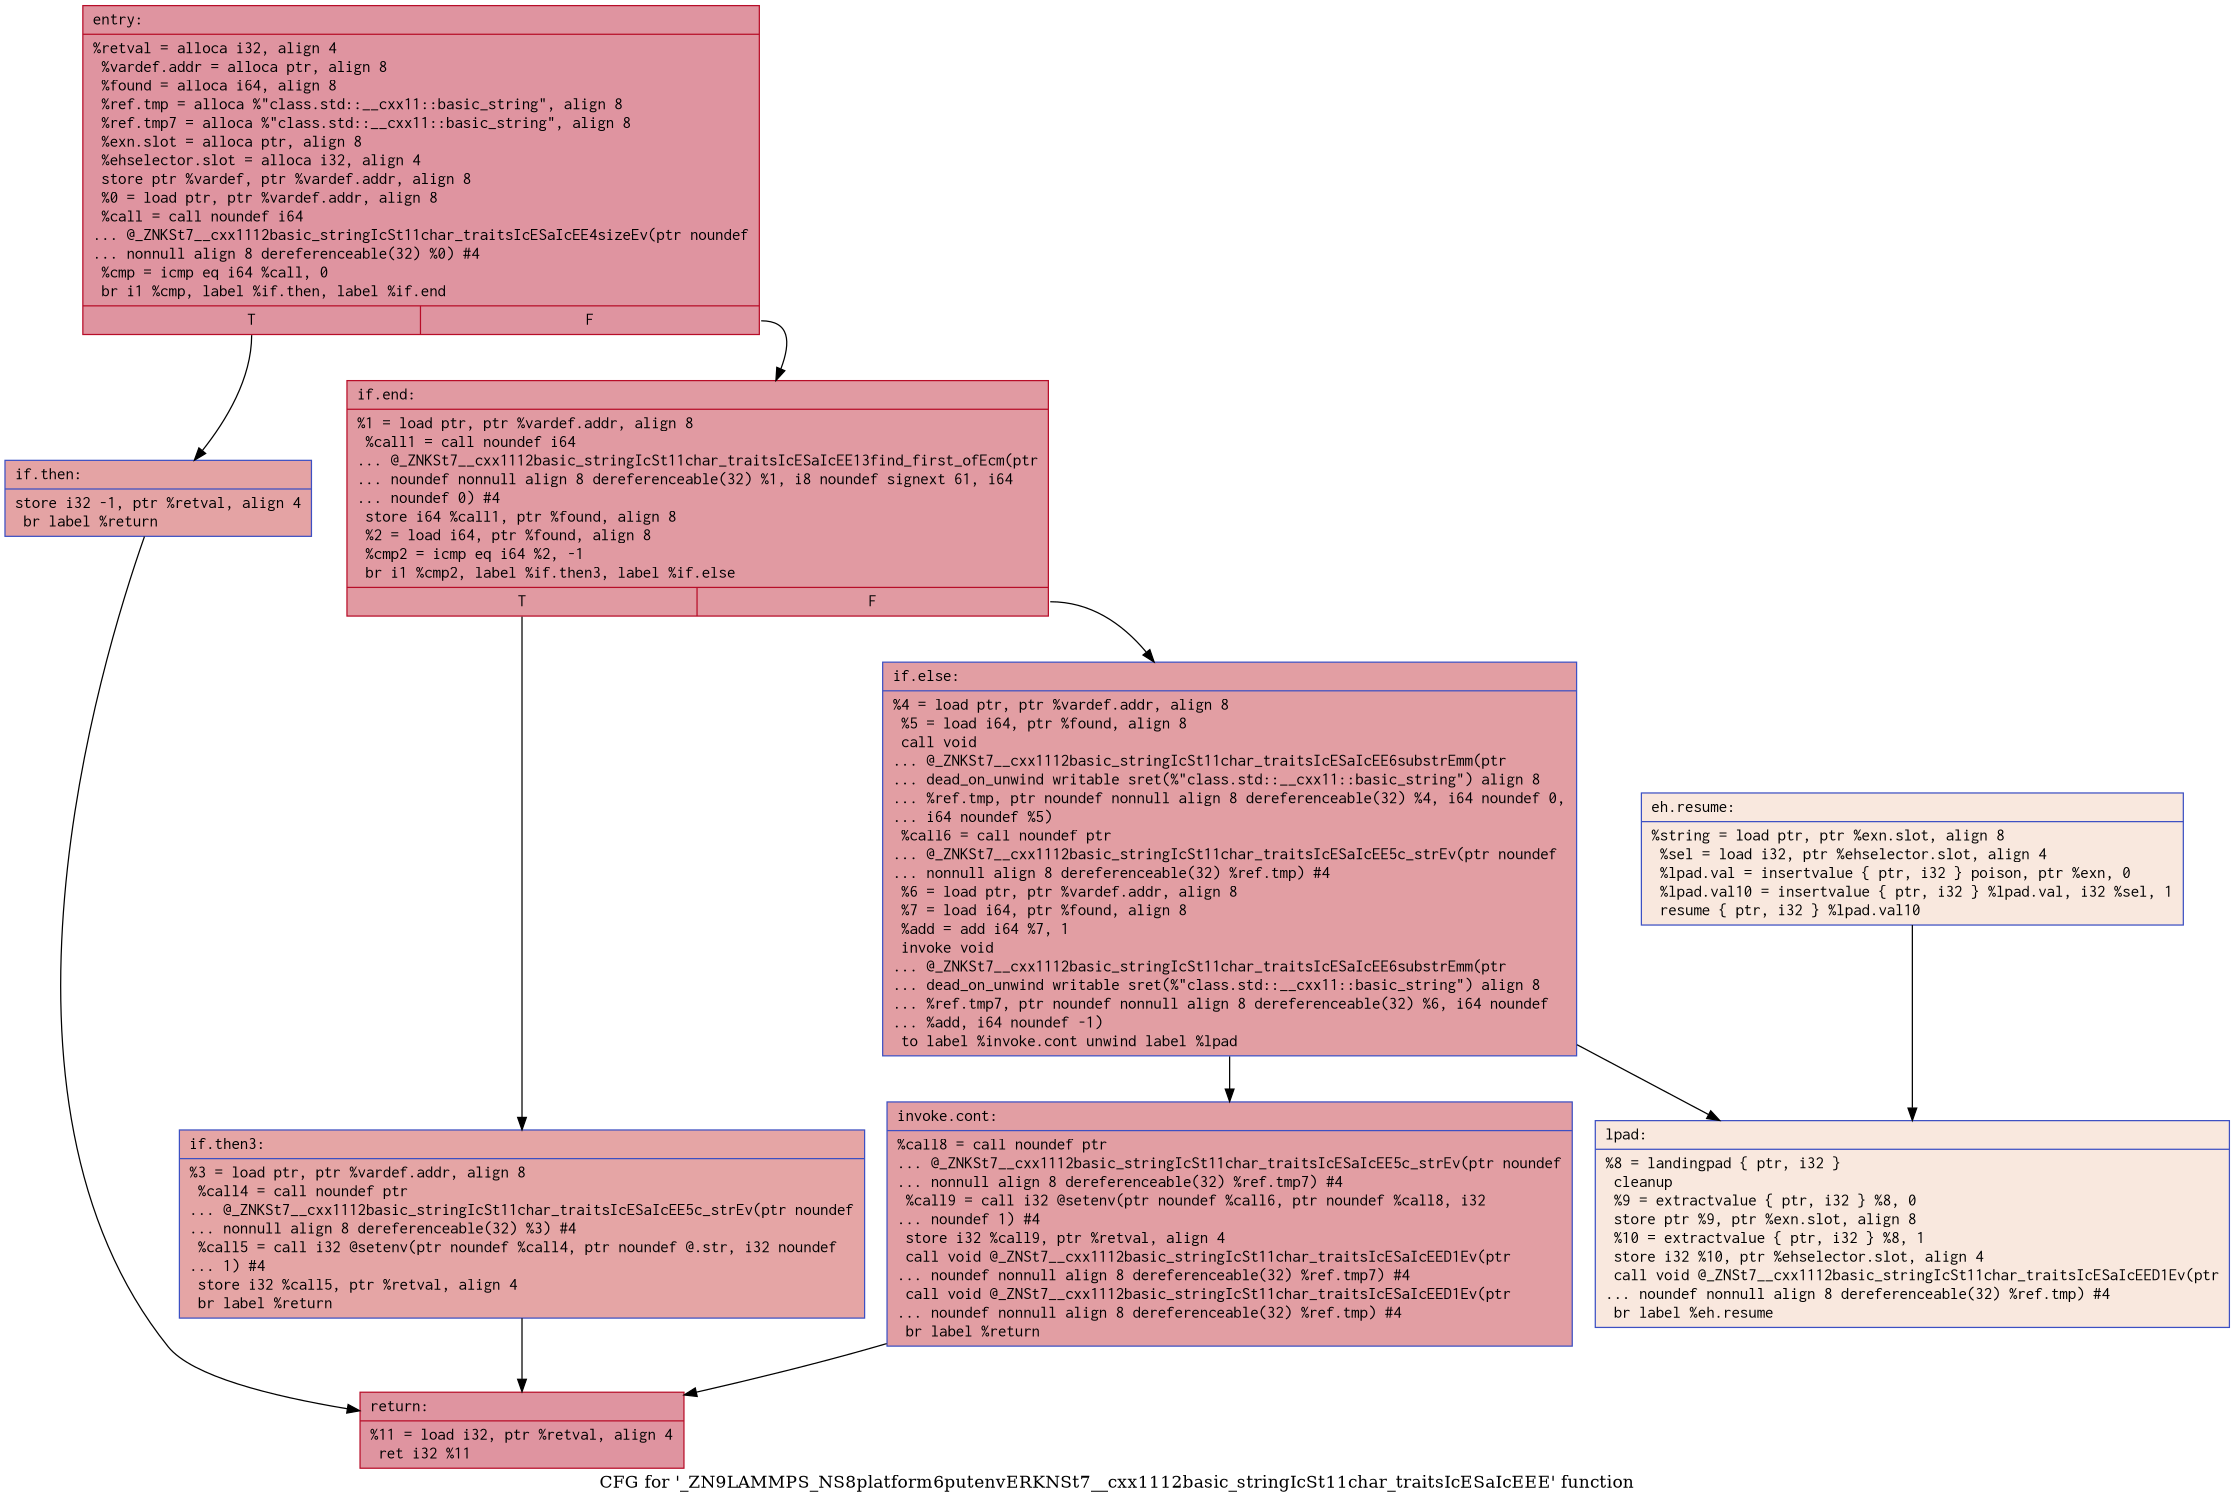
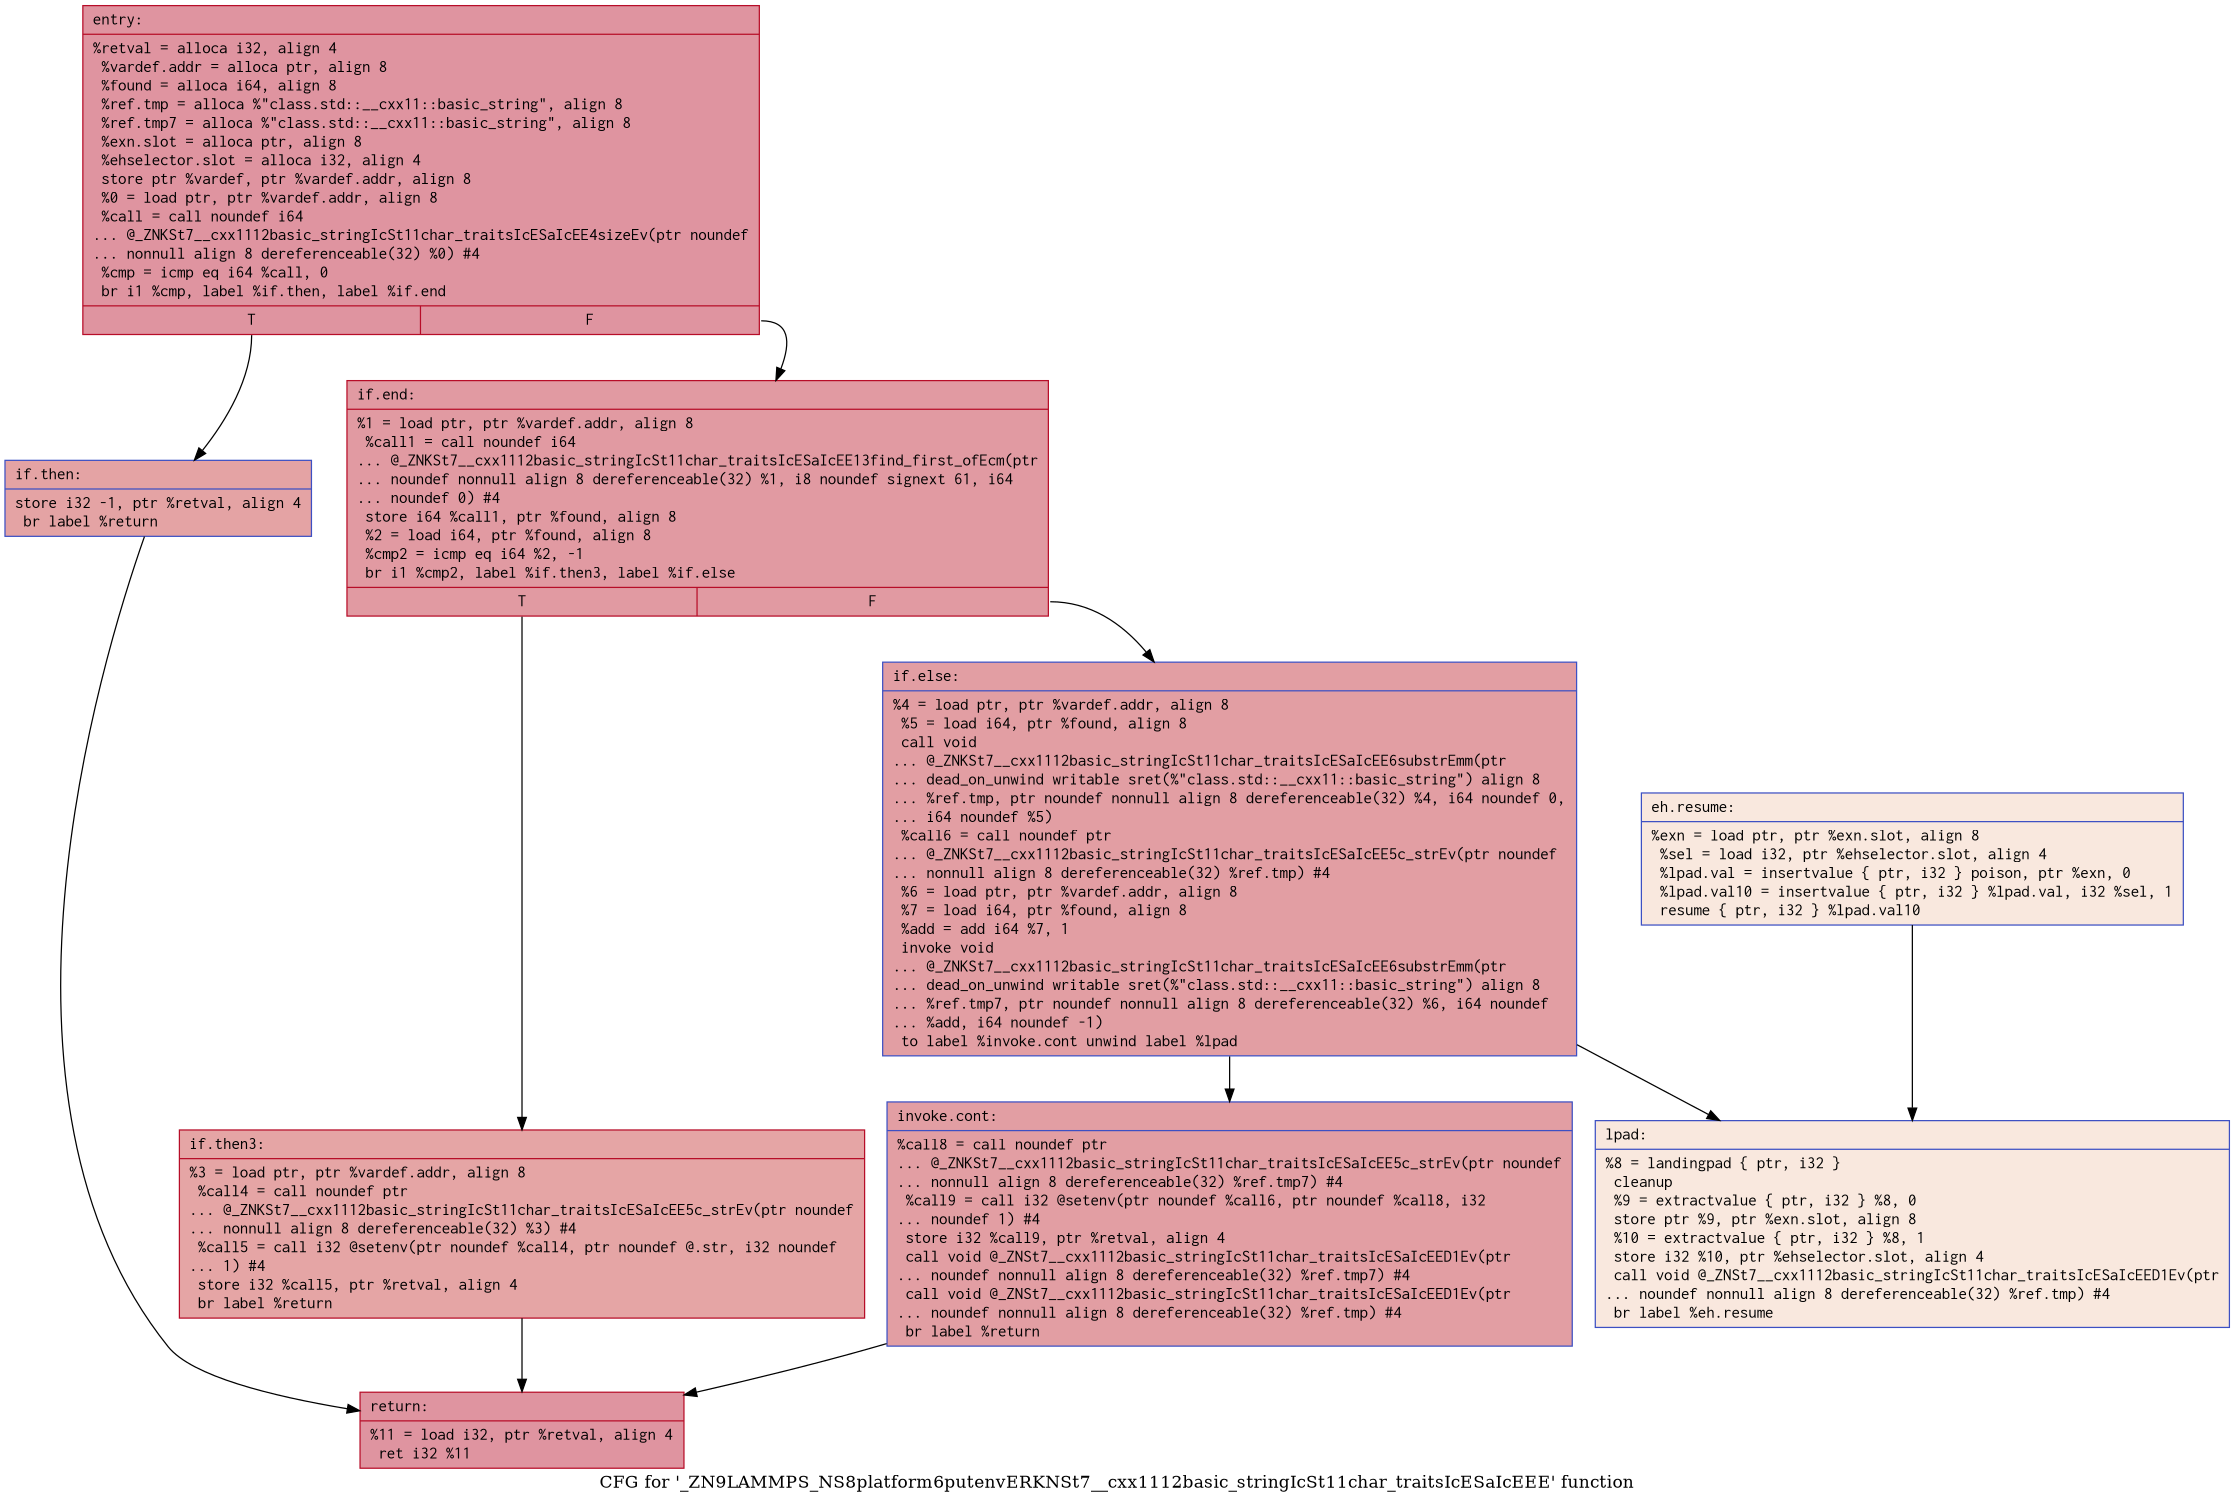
  digraph {
    label="CFG for '_ZN9LAMMPS_NS8platform6putenvERKNSt7__cxx1112basic_stringIcSt11char_traitsIcESaIcEEE' function"
    node [color="#3d50c3ff" fillcolor="#b70d2870" fontname=Courier shape=record style=filled]
    n1 [color="#b70d28ff" label="{entry:\l|  %retval = alloca i32, align 4\l  %vardef.addr = alloca ptr, align 8\l  %found = alloca i64, align 8\l  %ref.tmp = alloca %\"class.std::__cxx11::basic_string\", align 8\l  %ref.tmp7 = alloca %\"class.std::__cxx11::basic_string\", align 8\l  %exn.slot = alloca ptr, align 8\l  %ehselector.slot = alloca i32, align 4\l  store ptr %vardef, ptr %vardef.addr, align 8\l  %0 = load ptr, ptr %vardef.addr, align 8\l  %call = call noundef i64\l... @_ZNKSt7__cxx1112basic_stringIcSt11char_traitsIcESaIcEE4sizeEv(ptr noundef\l... nonnull align 8 dereferenceable(32) %0) #4\l  %cmp = icmp eq i64 %call, 0\l  br i1 %cmp, label %if.then, label %if.end\l|{<s0>T|<s1>F}}"]
    n2 [fillcolor="#c32e3170" label="{if.then:\l|  store i32 -1, ptr %retval, align 4\l  br label %return\l}"]
    n3 [color="#b70d28ff" fillcolor="#bb1b2c70" label="{if.end:\l|  %1 = load ptr, ptr %vardef.addr, align 8\l  %call1 = call noundef i64\l... @_ZNKSt7__cxx1112basic_stringIcSt11char_traitsIcESaIcEE13find_first_ofEcm(ptr\l... noundef nonnull align 8 dereferenceable(32) %1, i8 noundef signext 61, i64\l... noundef 0) #4\l  store i64 %call1, ptr %found, align 8\l  %2 = load i64, ptr %found, align 8\l  %cmp2 = icmp eq i64 %2, -1\l  br i1 %cmp2, label %if.then3, label %if.else\l|{<s0>T|<s1>F}}"]
    n4 [color="#b70d28ff" label="{return:\l|  %11 = load i32, ptr %retval, align 4\l  ret i32 %11\l}"]
-   n5 [fillcolor="#c5333470" label="{if.then3:\l|  %3 = load ptr, ptr %vardef.addr, align 8\l  %call4 = call noundef ptr\l... @_ZNKSt7__cxx1112basic_stringIcSt11char_traitsIcESaIcEE5c_strEv(ptr noundef\l... nonnull align 8 dereferenceable(32) %3) #4\l  %call5 = call i32 @setenv(ptr noundef %call4, ptr noundef @.str, i32 noundef\l... 1) #4\l  store i32 %call5, ptr %retval, align 4\l  br label %return\l}"]
+   n5 [color="#b70d28ff" fillcolor="#c5333470" label="{if.then3:\l|  %3 = load ptr, ptr %vardef.addr, align 8\l  %call4 = call noundef ptr\l... @_ZNKSt7__cxx1112basic_stringIcSt11char_traitsIcESaIcEE5c_strEv(ptr noundef\l... nonnull align 8 dereferenceable(32) %3) #4\l  %call5 = call i32 @setenv(ptr noundef %call4, ptr noundef @.str, i32 noundef\l... 1) #4\l  store i32 %call5, ptr %retval, align 4\l  br label %return\l}"]
    n6 [fillcolor="#be242e70" label="{if.else:\l|  %4 = load ptr, ptr %vardef.addr, align 8\l  %5 = load i64, ptr %found, align 8\l  call void\l... @_ZNKSt7__cxx1112basic_stringIcSt11char_traitsIcESaIcEE6substrEmm(ptr\l... dead_on_unwind writable sret(%\"class.std::__cxx11::basic_string\") align 8\l... %ref.tmp, ptr noundef nonnull align 8 dereferenceable(32) %4, i64 noundef 0,\l... i64 noundef %5)\l  %call6 = call noundef ptr\l... @_ZNKSt7__cxx1112basic_stringIcSt11char_traitsIcESaIcEE5c_strEv(ptr noundef\l... nonnull align 8 dereferenceable(32) %ref.tmp) #4\l  %6 = load ptr, ptr %vardef.addr, align 8\l  %7 = load i64, ptr %found, align 8\l  %add = add i64 %7, 1\l  invoke void\l... @_ZNKSt7__cxx1112basic_stringIcSt11char_traitsIcESaIcEE6substrEmm(ptr\l... dead_on_unwind writable sret(%\"class.std::__cxx11::basic_string\") align 8\l... %ref.tmp7, ptr noundef nonnull align 8 dereferenceable(32) %6, i64 noundef\l... %add, i64 noundef -1)\l          to label %invoke.cont unwind label %lpad\l}"]
    n7 [fillcolor="#be242e70" label="{invoke.cont:\l|  %call8 = call noundef ptr\l... @_ZNKSt7__cxx1112basic_stringIcSt11char_traitsIcESaIcEE5c_strEv(ptr noundef\l... nonnull align 8 dereferenceable(32) %ref.tmp7) #4\l  %call9 = call i32 @setenv(ptr noundef %call6, ptr noundef %call8, i32\l... noundef 1) #4\l  store i32 %call9, ptr %retval, align 4\l  call void @_ZNSt7__cxx1112basic_stringIcSt11char_traitsIcESaIcEED1Ev(ptr\l... noundef nonnull align 8 dereferenceable(32) %ref.tmp7) #4\l  call void @_ZNSt7__cxx1112basic_stringIcSt11char_traitsIcESaIcEED1Ev(ptr\l... noundef nonnull align 8 dereferenceable(32) %ref.tmp) #4\l  br label %return\l}"]
    n8 [fillcolor="#f2cab570" label="{lpad:\l|  %8 = landingpad \{ ptr, i32 \}\l          cleanup\l  %9 = extractvalue \{ ptr, i32 \} %8, 0\l  store ptr %9, ptr %exn.slot, align 8\l  %10 = extractvalue \{ ptr, i32 \} %8, 1\l  store i32 %10, ptr %ehselector.slot, align 4\l  call void @_ZNSt7__cxx1112basic_stringIcSt11char_traitsIcESaIcEED1Ev(ptr\l... noundef nonnull align 8 dereferenceable(32) %ref.tmp) #4\l  br label %eh.resume\l}"]
-   n9 [fillcolor="#f2cab570" label="{eh.resume:\l|  %string = load ptr, ptr %exn.slot, align 8\l  %sel = load i32, ptr %ehselector.slot, align 4\l  %lpad.val = insertvalue \{ ptr, i32 \} poison, ptr %exn, 0\l  %lpad.val10 = insertvalue \{ ptr, i32 \} %lpad.val, i32 %sel, 1\l  resume \{ ptr, i32 \} %lpad.val10\l}"]
+   n9 [fillcolor="#f2cab570" label="{eh.resume:\l|  %exn = load ptr, ptr %exn.slot, align 8\l  %sel = load i32, ptr %ehselector.slot, align 4\l  %lpad.val = insertvalue \{ ptr, i32 \} poison, ptr %exn, 0\l  %lpad.val10 = insertvalue \{ ptr, i32 \} %lpad.val, i32 %sel, 1\l  resume \{ ptr, i32 \} %lpad.val10\l}"]
    n1 -> n2 [tailport=s0]
    n1 -> n3 [tailport=s1]
    n2 -> n4
    n3 -> n5 [tailport=s0]
    n3 -> n6 [tailport=s1]
    n5 -> n4
    n6 -> n7
    n6 -> n8
    n7 -> n4
    n9 -> n8
  }
